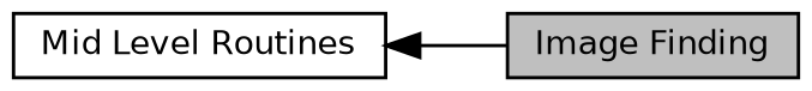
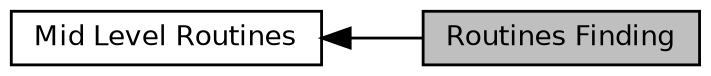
  digraph {
    rankdir=LR
    node [color=black fontname=Helvetica fontsize=10 shape=box style=filled]
    n1 [fillcolor=white height=0.2 label="Mid Level Routines" width=0.4]
-   n2 [fillcolor=grey75 fontcolor=black height=0.2 label="Image Finding" width=0.4]
+   n2 [fillcolor=grey75 fontcolor=black height=0.2 label="Routines Finding" width=0.4]
    n1 -> n2 [dir=back fontname=Helvetica fontsize=10 labelfontname=Helvetica labelfontsize=10 shape=plaintext style=solid]
  }
